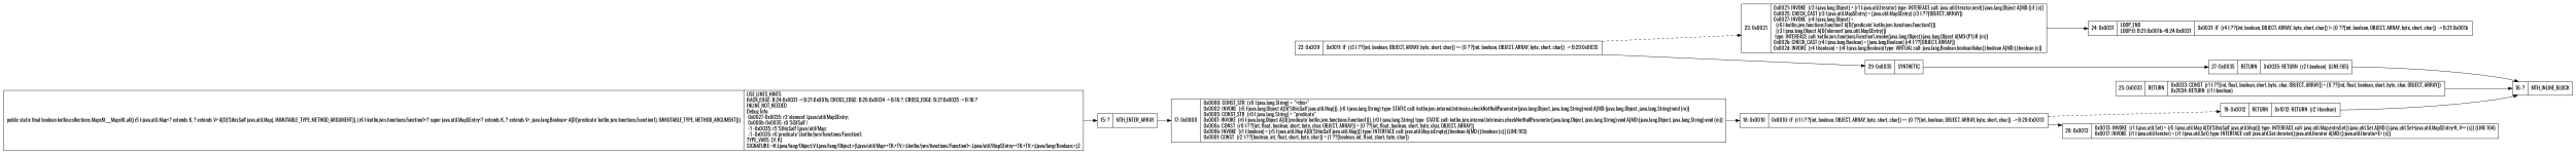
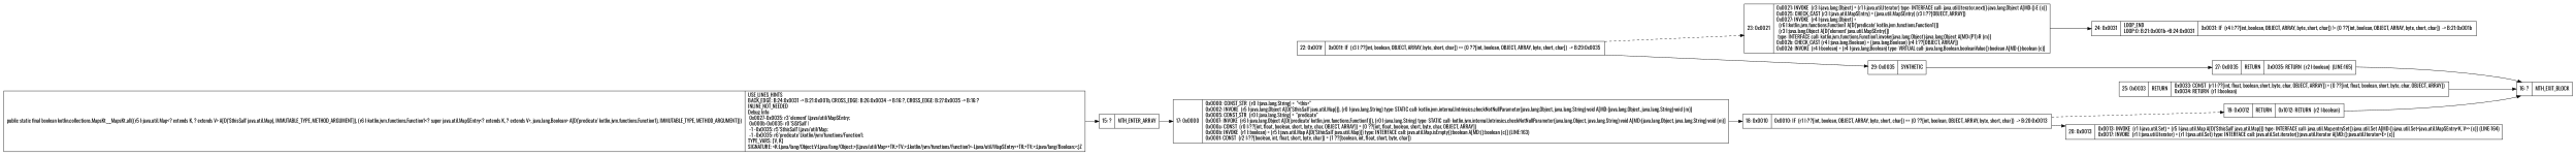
  digraph {
    fontname=Oswald
    rankdir=LR
    node [fontname=Oswald shape=record]
    edge [fontname=Oswald]
    n1 [label="{15\:\ ?|MTH_ENTER_ARRAY\l}"]
    n2 [label="{17\:\ 0x0000|0x0000: CONST_STR  (r0 I:java.lang.String) =  \"\<this\>\" \l0x0002: INVOKE  (r5 I:java.lang.Object A[D('$this$all' java.util.Map)]), (r0 I:java.lang.String) type: STATIC call: kotlin.jvm.internal.Intrinsics.checkNotNullParameter(java.lang.Object, java.lang.String):void A[MD:(java.lang.Object, java.lang.String):void (m)]\l0x0005: CONST_STR  (r0 I:java.lang.String) =  \"predicate\" \l0x0007: INVOKE  (r6 I:java.lang.Object A[D('predicate' kotlin.jvm.functions.Function1)]), (r0 I:java.lang.String) type: STATIC call: kotlin.jvm.internal.Intrinsics.checkNotNullParameter(java.lang.Object, java.lang.String):void A[MD:(java.lang.Object, java.lang.String):void (m)]\l0x000a: CONST  (r0 I:??[int, float, boolean, short, byte, char, OBJECT, ARRAY]) = (0 ??[int, float, boolean, short, byte, char, OBJECT, ARRAY]) \l0x000b: INVOKE  (r1 I:boolean) = (r5 I:java.util.Map A[D('$this$all' java.util.Map)]) type: INTERFACE call: java.util.Map.isEmpty():boolean A[MD:():boolean (c)] (LINE:163)\l0x000f: CONST  (r2 I:??[boolean, int, float, short, byte, char]) = (1 ??[boolean, int, float, short, byte, char]) \l}"]
    n3 [label="{18\:\ 0x0010|0x0010: IF  (r1 I:??[int, boolean, OBJECT, ARRAY, byte, short, char]) == (0 ??[int, boolean, OBJECT, ARRAY, byte, short, char])  \-\> B:20:0x0013 \l}"]
    n4 [label="{19\:\ 0x0012|RETURN\l|0x1012: RETURN  (r2 I:boolean) \l}"]
    n5 [label="{20\:\ 0x0013|0x0013: INVOKE  (r1 I:java.util.Set) = (r5 I:java.util.Map A[D('$this$all' java.util.Map)]) type: INTERFACE call: java.util.Map.entrySet():java.util.Set A[MD:():java.util.Set\<java.util.Map$Entry\<K, V\>\> (c)] (LINE:164)\l0x0017: INVOKE  (r1 I:java.util.Iterator) = (r1 I:java.util.Set) type: INTERFACE call: java.util.Set.iterator():java.util.Iterator A[MD:():java.util.Iterator\<E\> (c)]\l}"]
-   n6 [label="{16\:\ ?|MTH_INLINE_BLOCK\l}"]
+   n6 [label="{16\:\ ?|MTH_EXIT_BLOCK\l}"]
    n7 [label="{22\:\ 0x001f|0x001f: IF  (r3 I:??[int, boolean, OBJECT, ARRAY, byte, short, char]) == (0 ??[int, boolean, OBJECT, ARRAY, byte, short, char])  \-\> B:29:0x0035 \l}"]
    n8 [label="{23\:\ 0x0021|0x0021: INVOKE  (r3 I:java.lang.Object) = (r1 I:java.util.Iterator) type: INTERFACE call: java.util.Iterator.next():java.lang.Object A[MD:():E (c)]\l0x0025: CHECK_CAST (r3 I:java.util.Map$Entry) = (java.util.Map$Entry) (r3 I:??[OBJECT, ARRAY]) \l0x0027: INVOKE  (r4 I:java.lang.Object) = \l  (r6 I:kotlin.jvm.functions.Function1 A[D('predicate' kotlin.jvm.functions.Function1)])\l  (r3 I:java.lang.Object A[D('element' java.util.Map$Entry)])\l type: INTERFACE call: kotlin.jvm.functions.Function1.invoke(java.lang.Object):java.lang.Object A[MD:(P1):R (m)]\l0x002b: CHECK_CAST (r4 I:java.lang.Boolean) = (java.lang.Boolean) (r4 I:??[OBJECT, ARRAY]) \l0x002d: INVOKE  (r4 I:boolean) = (r4 I:java.lang.Boolean) type: VIRTUAL call: java.lang.Boolean.booleanValue():boolean A[MD:():boolean (c)]\l}"]
    n9 [label="{29\:\ 0x0035|SYNTHETIC\l}"]
    n10 [label="{24\:\ 0x0031|LOOP_END\lLOOP:0: B:21:0x001b\-\>B:24:0x0031\l|0x0031: IF  (r4 I:??[int, boolean, OBJECT, ARRAY, byte, short, char]) != (0 ??[int, boolean, OBJECT, ARRAY, byte, short, char])  \-\> B:21:0x001b \l}"]
    n11 [label="{27\:\ 0x0035|RETURN\l|0x0035: RETURN  (r2 I:boolean)  (LINE:165)\l}"]
-   n12 [label="{25\:\ 0x0033|RETURN\l|0x0033: CONST  (r1 I:??[int, float, boolean, short, byte, char, OBJECT, ARRAY]) = (0 ??[int, float, boolean, short, byte, char, OBJECT, ARRAY]) \l0x2034: RETURN  (r1 I:boolean) \l}"]
+   n12 [label="{25\:\ 0x0033|RETURN\l|0x0033: CONST  (r1 I:??[int, float, boolean, short, byte, char, OBJECT, ARRAY]) = (0 ??[int, float, boolean, short, byte, char, OBJECT, ARRAY]) \l0x0034: RETURN  (r1 I:boolean) \l}"]
    n13 [label="{public static final boolean kotlin.collections.MapsKt___MapsKt.all((r5 I:java.util.Map\<? extends K, ? extends V\> A[D('$this$all' java.util.Map), IMMUTABLE_TYPE, METHOD_ARGUMENT]), (r6 I:kotlin.jvm.functions.Function1\<? super java.util.Map$Entry\<? extends K, ? extends V\>, java.lang.Boolean\> A[D('predicate' kotlin.jvm.functions.Function1), IMMUTABLE_TYPE, METHOD_ARGUMENT]))  | USE_LINES_HINTS\lBACK_EDGE: B:24:0x0031 \-\> B:21:0x001b, CROSS_EDGE: B:26:0x0034 \-\> B:16:?, CROSS_EDGE: B:27:0x0035 \-\> B:16:?\lINLINE_NOT_NEEDED\lDebug Info:\l  0x0027\-0x0035: r3 'element' Ljava\/util\/Map$Entry;\l  0x000b\-0x0035: r0 '$i$f$all' I\l  \-1 \-0x0035: r5 '$this$all' Ljava\/util\/Map;\l  \-1 \-0x0035: r6 'predicate' Lkotlin\/jvm\/functions\/Function1;\lTYPE_VARS: [V, K]\lSIGNATURE: \<K:Ljava\/lang\/Object;V:Ljava\/lang\/Object;\>(Ljava\/util\/Map\<+TK;+TV;\>;Lkotlin\/jvm\/functions\/Function1\<\-Ljava\/util\/Map$Entry\<+TK;+TV;\>;Ljava\/lang\/Boolean;\>;)Z\l}"]
    n1 -> n2
    n2 -> n3
    n3 -> n4 [style=dashed]
    n3 -> n5
    n4 -> n6
    n7 -> n8 [style=dashed]
    n7 -> n9
    n8 -> n10
    n9 -> n11
    n11 -> n6
    n12 -> n6
    n13 -> n1
  }
